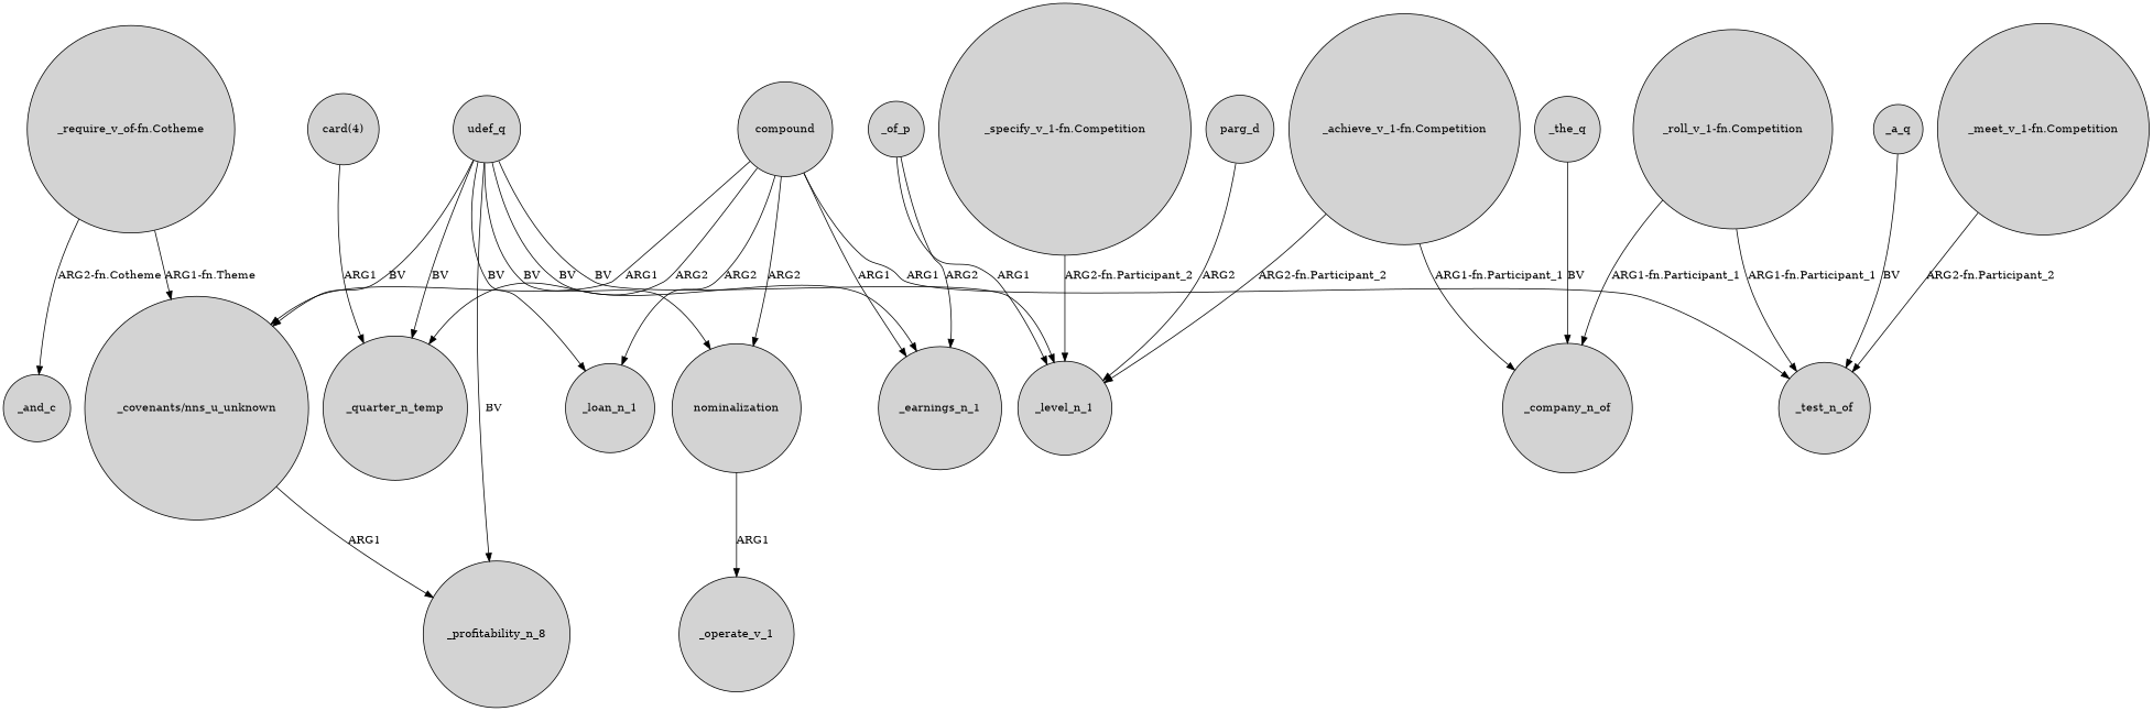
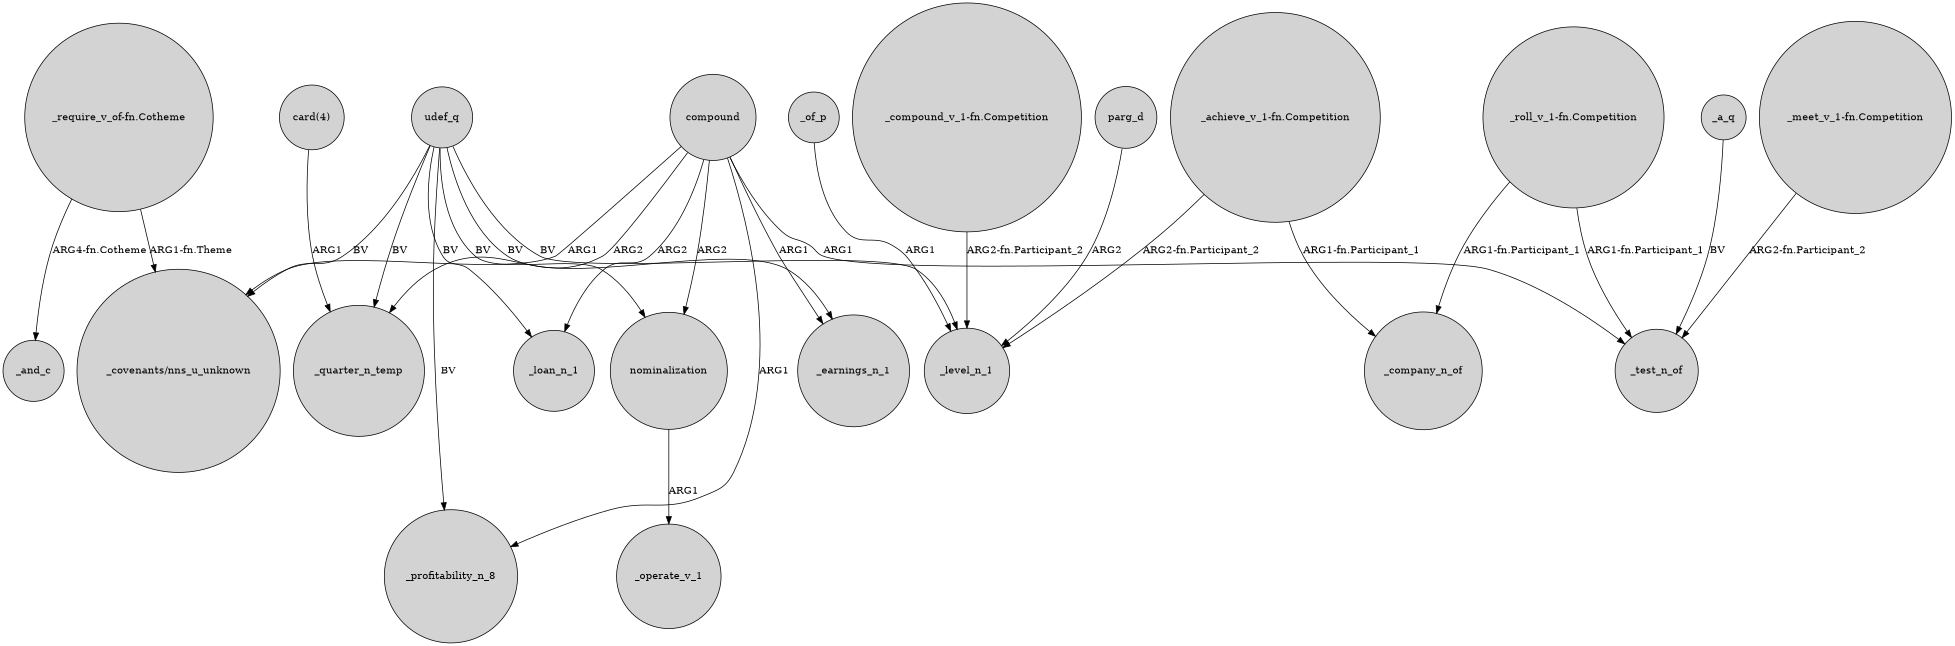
  digraph {
    node [shape=circle style=filled]
    compound
    "_covenants/nns_u_unknown"
    _loan_n_1
    _test_n_of
    nominalization
    _quarter_n_temp
    _earnings_n_1
    n8 [label=_profitability_n_8]
    _operate_v_1
    _of_p
    _level_n_1
    parg_d
-   "_specify_v_1-fn.Competition"
+   "_specify_v_1-fn.Competition" [label="_compound_v_1-fn.Competition"]
    udef_q
    _a_q
    "card(4)"
    "_require_v_of-fn.Cotheme"
    _and_c
    "_achieve_v_1-fn.Competition"
    _company_n_of
    "_meet_v_1-fn.Competition"
-   _the_q
    "_roll_v_1-fn.Competition"
    compound -> "_covenants/nns_u_unknown" [label=ARG1]
    compound -> _loan_n_1 [label=ARG2]
    compound -> _test_n_of [label=ARG1]
    compound -> nominalization [label=ARG2]
    compound -> _quarter_n_temp [label=ARG2]
    compound -> _earnings_n_1 [label=ARG1]
-   "_covenants/nns_u_unknown" -> n8 [label=ARG1]
+   compound -> n8 [label=ARG1]
    nominalization -> _operate_v_1 [label=ARG1]
-   _of_p -> _earnings_n_1 [label=ARG2]
    _of_p -> _level_n_1 [label=ARG1]
    parg_d -> _level_n_1 [label=ARG2]
    "_specify_v_1-fn.Competition" -> _level_n_1 [label="ARG2-fn.Participant_2"]
    udef_q -> "_covenants/nns_u_unknown" [label=BV]
    udef_q -> _loan_n_1 [label=BV]
    udef_q -> nominalization [label=BV]
    udef_q -> _quarter_n_temp [label=BV]
    udef_q -> _earnings_n_1 [label=BV]
    udef_q -> n8 [label=BV]
    udef_q -> _level_n_1 [label=BV]
    _a_q -> _test_n_of [label=BV]
    "card(4)" -> _quarter_n_temp [label=ARG1]
    "_require_v_of-fn.Cotheme" -> "_covenants/nns_u_unknown" [label="ARG1-fn.Theme"]
-   "_require_v_of-fn.Cotheme" -> _and_c [label="ARG2-fn.Cotheme"]
+   "_require_v_of-fn.Cotheme" -> _and_c [label="ARG4-fn.Cotheme"]
    "_achieve_v_1-fn.Competition" -> _level_n_1 [label="ARG2-fn.Participant_2"]
    "_achieve_v_1-fn.Competition" -> _company_n_of [label="ARG1-fn.Participant_1"]
    "_meet_v_1-fn.Competition" -> _test_n_of [label="ARG2-fn.Participant_2"]
-   _the_q -> _company_n_of [label=BV]
    "_roll_v_1-fn.Competition" -> _test_n_of [label="ARG1-fn.Participant_1"]
    "_roll_v_1-fn.Competition" -> _company_n_of [label="ARG1-fn.Participant_1"]
  }
